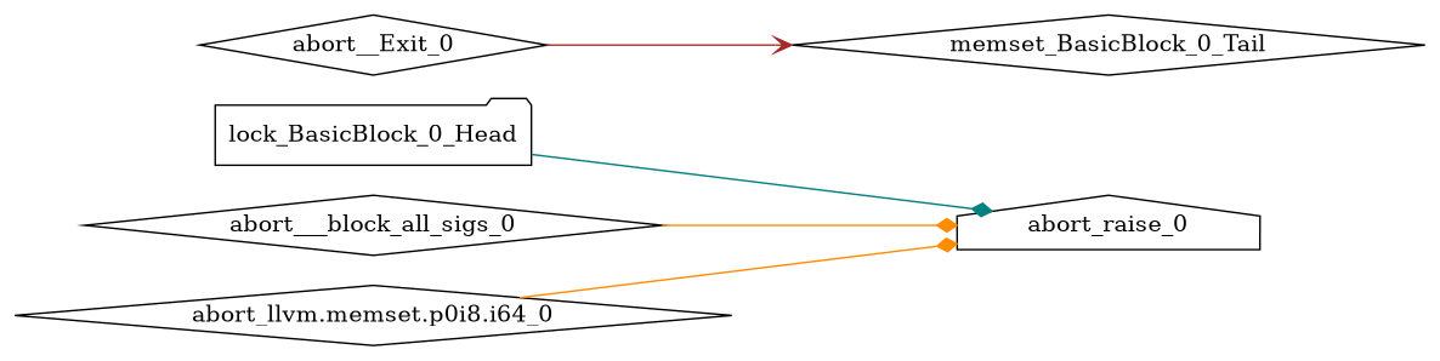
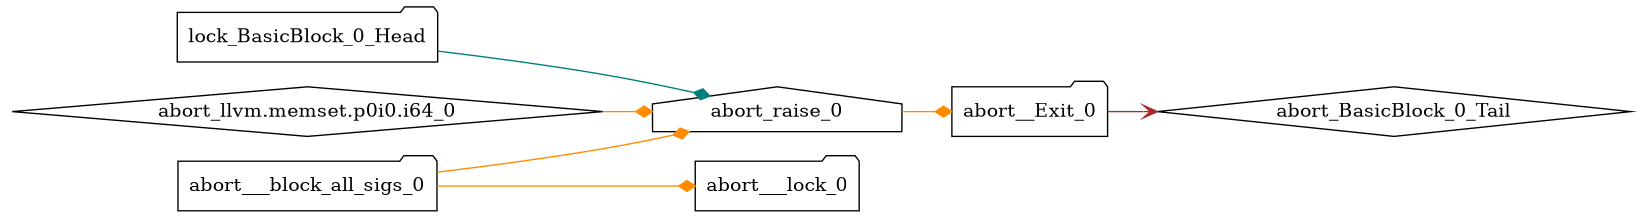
  digraph {
    rankdir=LR
    node [shape=folder]
    edge [arrowhead=diamond color=darkorange]
    n1 [label=lock_BasicBlock_0_Head]
    abort_raise_0 [shape=house]
-   abort__Exit_0 [shape=diamond]
-   abort___block_all_sigs_0 [shape=diamond]
-   abort_BasicBlock_0_Tail [shape=diamond label=memset_BasicBlock_0_Tail]
-   "abort_llvm.memset.p0i8.i64_0" [shape=diamond]
+   abort__Exit_0
+   abort___block_all_sigs_0
+   abort___lock_0
+   abort_BasicBlock_0_Tail [shape=diamond]
+   "abort_llvm.memset.p0i8.i64_0" [shape=diamond label="abort_llvm.memset.p0i0.i64_0"]
    n1 -> abort_raise_0 [color=teal]
+   abort_raise_0 -> abort__Exit_0
    abort__Exit_0 -> abort_BasicBlock_0_Tail [arrowhead=vee color=brown]
    abort___block_all_sigs_0 -> abort_raise_0
+   abort___block_all_sigs_0 -> abort___lock_0
    "abort_llvm.memset.p0i8.i64_0" -> abort_raise_0
  }
